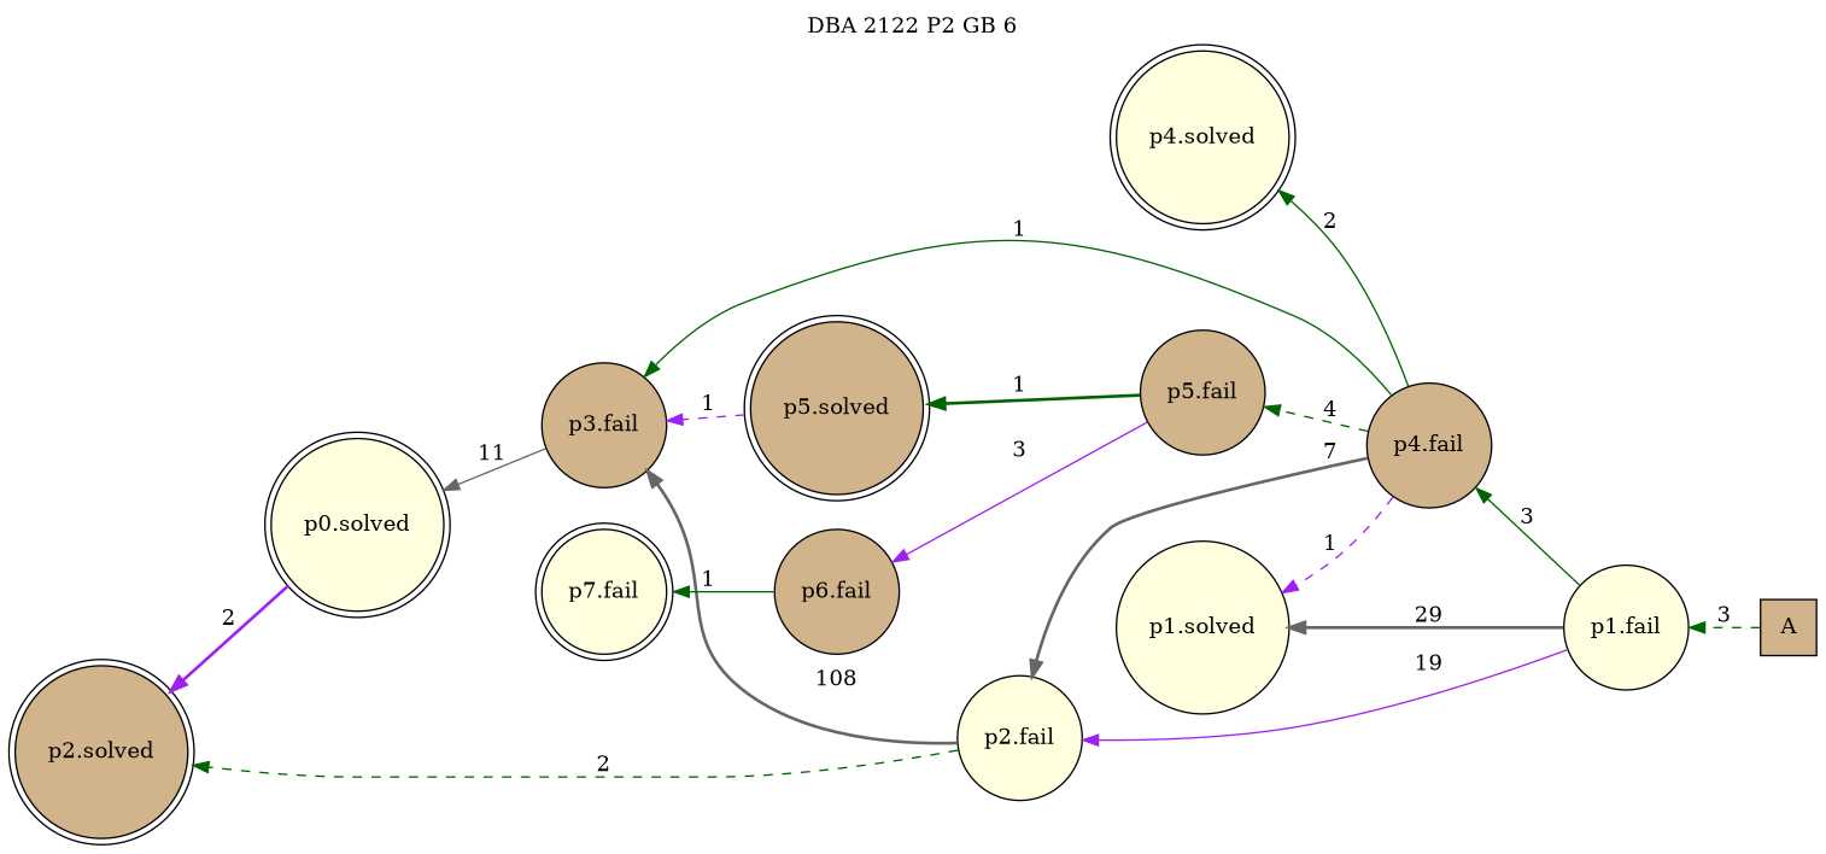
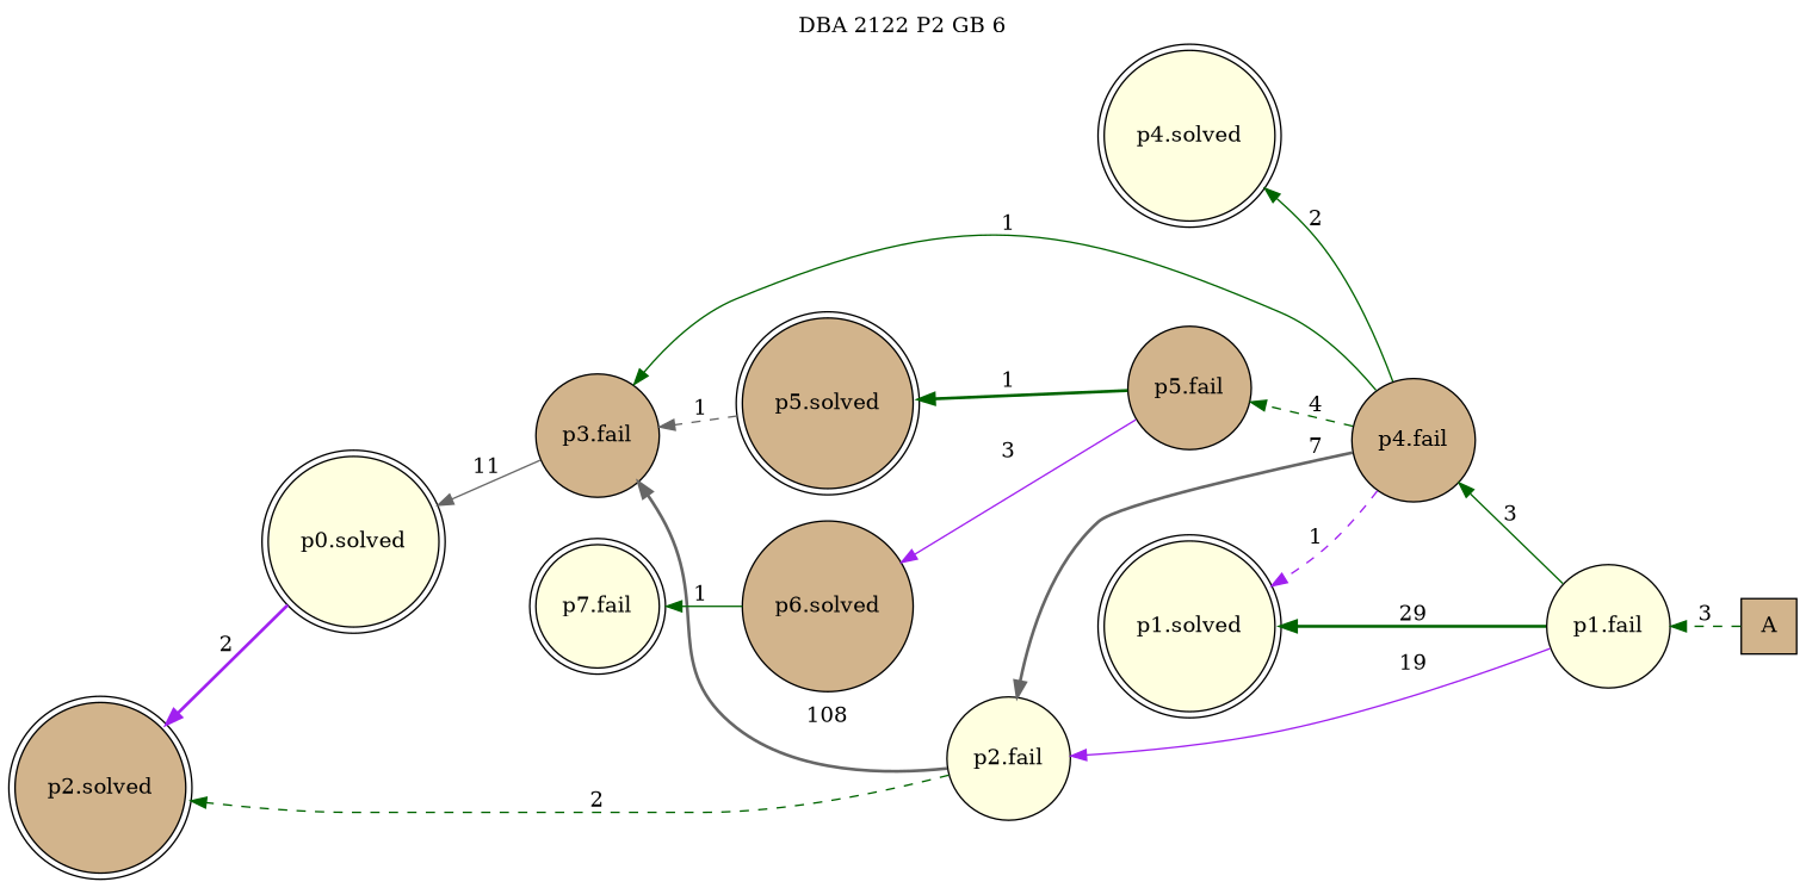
  digraph {
    label=" DBA 2122 P2 GB 6 "
    labelloc=tl
    rankdir=RL
    node [fillcolor=tan shape=circle style=filled]
    edge [color=darkgreen style=solid]
    n1 [label=A shape=square]
    n2 [fillcolor=lightyellow label="p1.fail"]
-   n3 [fillcolor=lightyellow label="p1.solved"]
+   n3 [fillcolor=lightyellow label="p1.solved" shape=doublecircle]
    n4 [fillcolor=lightyellow label="p2.fail"]
    n5 [label="p4.fail"]
    n6 [label="p3.fail"]
    n7 [label="p2.solved" shape=doublecircle]
    n8 [fillcolor=lightyellow label="p4.solved" shape=doublecircle]
    n9 [label="p5.fail"]
    n10 [fillcolor=lightyellow label="p0.solved" shape=doublecircle]
    n11 [label="p5.solved" shape=doublecircle]
-   n12 [label="p6.fail"]
+   n12 [label="p6.solved"]
    n13 [fillcolor=lightyellow label="p7.fail" shape=doublecircle]
    n1 -> n2 [label=3 style=dashed]
-   n2 -> n3 [color=gray40 label=29 style=bold]
+   n2 -> n3 [label=29 style=bold]
    n2 -> n4 [color=purple label=19]
    n2 -> n5 [label=3]
    n4 -> n6 [color=gray40 label=108 style=bold]
    n4 -> n7 [label=2 style=dashed]
    n5 -> n3 [color=purple label=1 style=dashed]
    n5 -> n4 [color=gray40 label=7 style=bold]
    n5 -> n6 [label=1]
    n5 -> n8 [label=2]
    n5 -> n9 [label=4 style=dashed]
    n6 -> n10 [color=gray40 label=11]
    n9 -> n11 [label=1 style=bold]
    n9 -> n12 [color=purple label=3]
    n10 -> n7 [color=purple label=2 style=bold]
-   n11 -> n6 [color=purple label=1 style=dashed]
+   n11 -> n6 [color=gray40 label=1 style=dashed]
    n12 -> n13 [label=1]
  }
